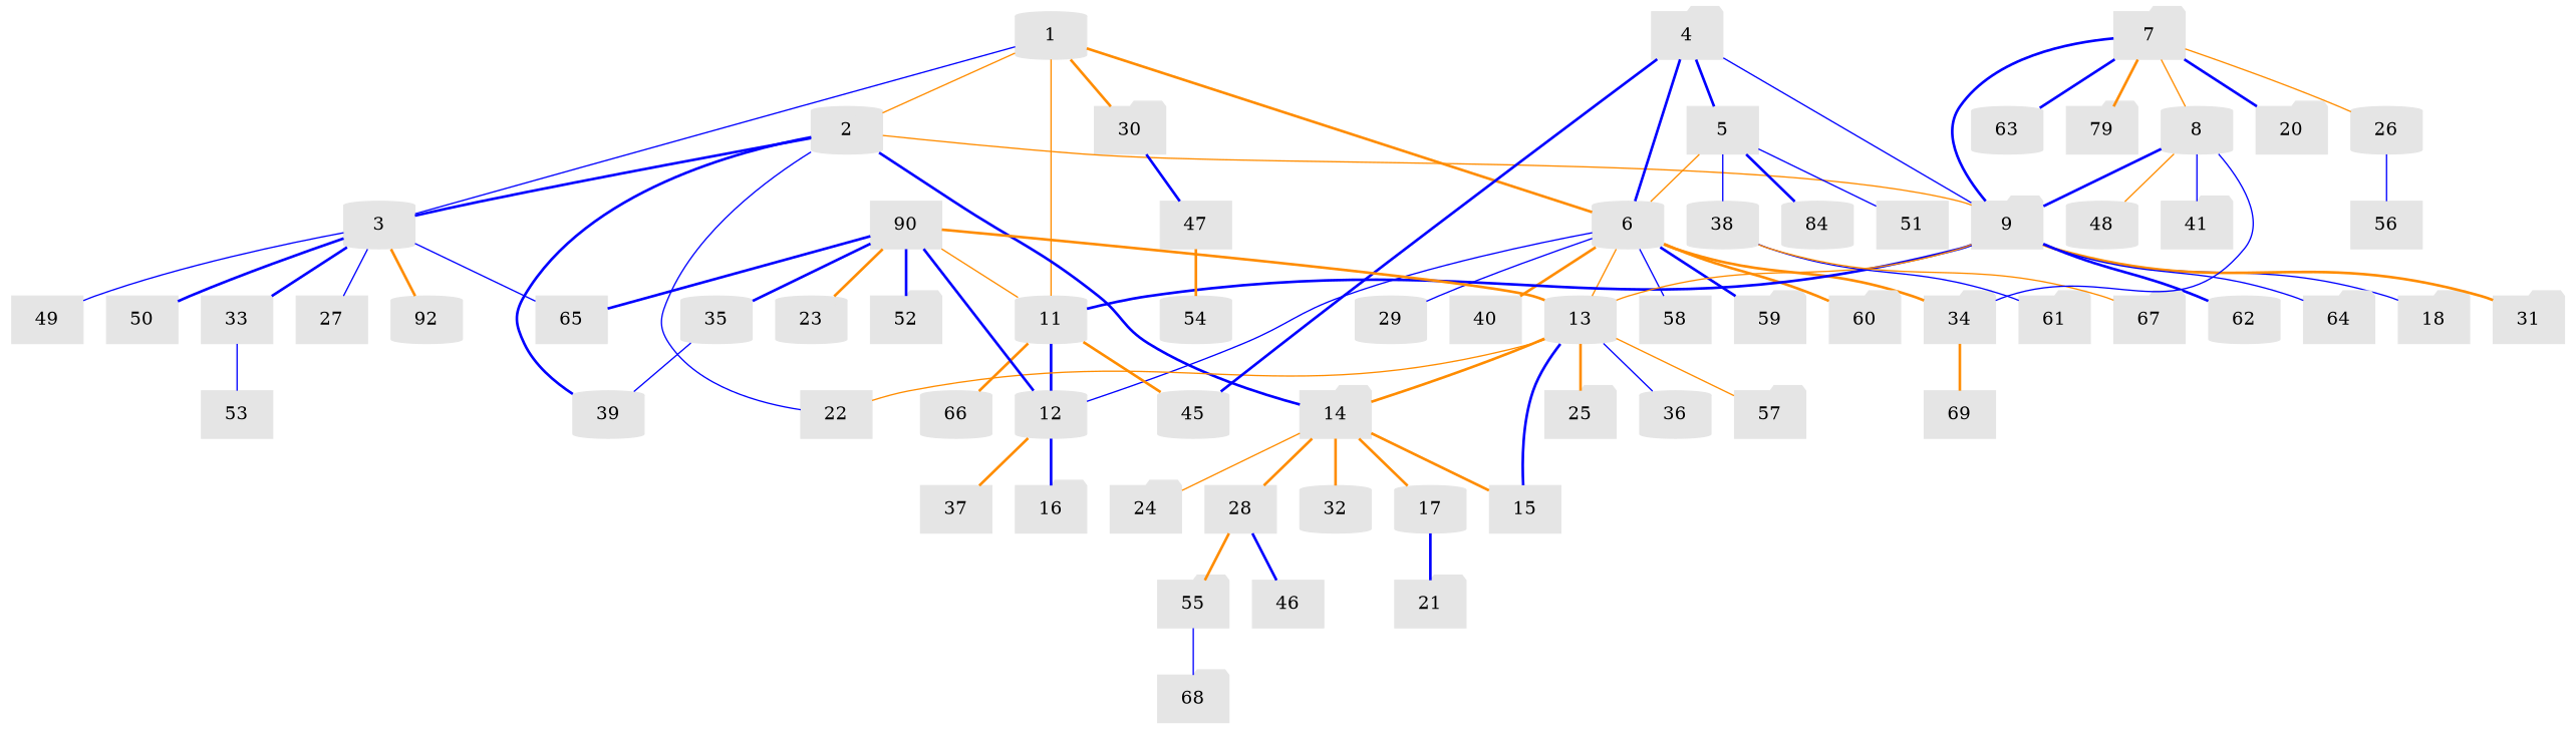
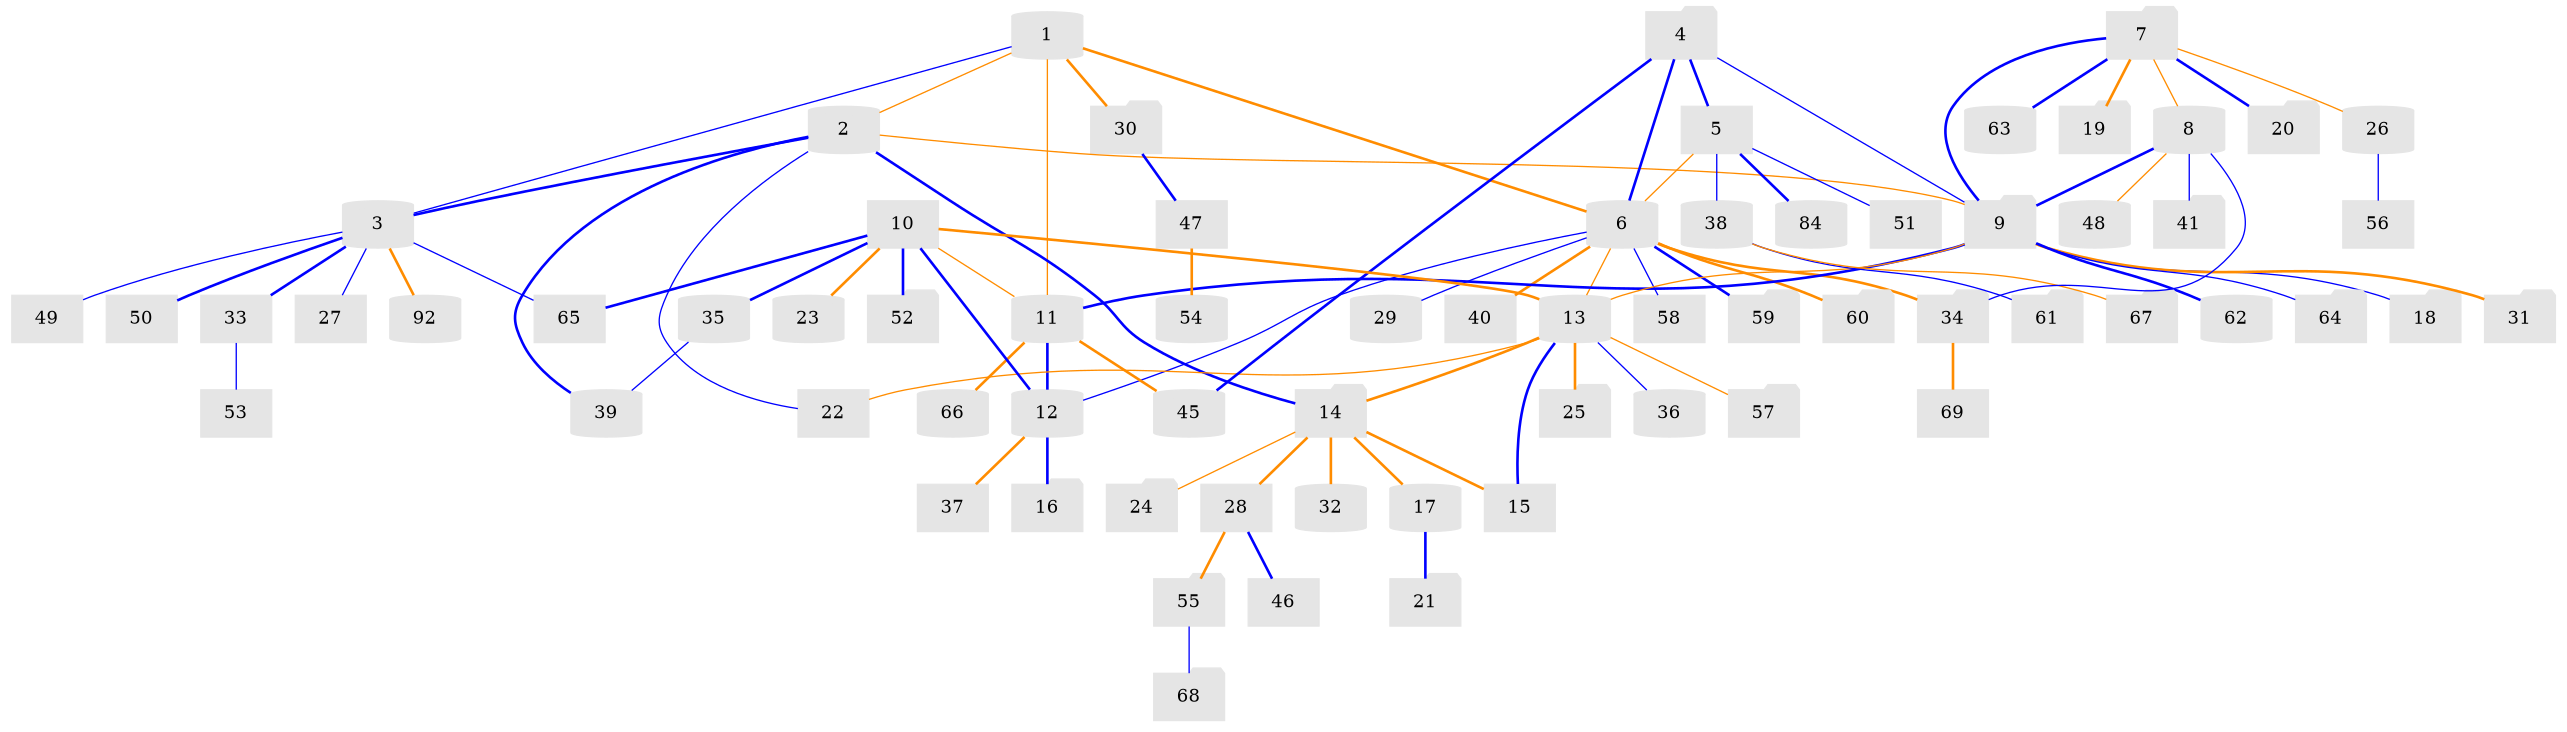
  graph {
    node [color=gray90 shape=cylinder style=filled]
    edge [color=blue style=bold]
    1
    2
    3
    6
    11
    30 [shape=folder]
    9 [shape=folder]
    14 [shape=folder]
    22 [shape=box]
    39
    27 [shape=box]
    33 [shape=box]
    n13 [label=92]
    49 [shape=box]
    50 [shape=box]
    65 [shape=box]
    12
    13
    29
    34 [shape=folder]
    40 [shape=box]
    58 [shape=box]
    59 [shape=folder]
    60 [shape=folder]
    45
    66
    47 [shape=box]
    18 [shape=folder]
    31 [shape=folder]
    62
    64 [shape=folder]
    15 [shape=box]
    17
    24 [shape=folder]
    28 [shape=box]
    32
    53 [shape=box]
    4 [shape=folder]
    5 [shape=box]
    38
    n41 [label=84]
    51 [shape=box]
    61 [shape=folder]
    67 [shape=folder]
    16 [shape=folder]
    37 [shape=box]
    25 [shape=folder]
    36
    57 [shape=folder]
    69 [shape=box]
    7 [shape=folder]
    8
-   19 [shape=folder label=79]
+   19 [shape=folder]
    20 [shape=folder]
    26
    63
    41 [shape=folder]
    48
    56 [shape=box]
-   10 [shape=box label=90]
+   10 [shape=box]
    23
    35
    52 [shape=folder]
    21 [shape=folder]
    46 [shape=box]
    55 [shape=folder]
    68 [shape=folder]
    54
    1 -- 2 [color=darkorange style=solid]
    1 -- 3 [style=solid]
    1 -- 6 [color=darkorange]
    1 -- 11 [color=darkorange style=solid]
    1 -- 30 [color=darkorange]
    2 -- 3
    2 -- 9 [color=darkorange style=solid]
    2 -- 14
    2 -- 22 [style=solid]
    2 -- 39
    3 -- 27 [style=solid]
    3 -- 33
    3 -- n13 [color=darkorange]
    3 -- 49 [style=solid]
    3 -- 50
    3 -- 65 [style=solid]
    6 -- 12 [style=solid]
    6 -- 13 [color=darkorange style=solid]
    6 -- 29 [style=solid]
    6 -- 34 [color=darkorange]
    6 -- 40 [color=darkorange]
    6 -- 58 [style=solid]
    6 -- 59
    6 -- 60 [color=darkorange]
    11 -- 12
    11 -- 45 [color=darkorange]
    11 -- 66 [color=darkorange]
    30 -- 47
    9 -- 11
    9 -- 13 [color=darkorange style=solid]
    9 -- 18 [style=solid]
    9 -- 31 [color=darkorange]
    9 -- 62
    9 -- 64 [style=solid]
    14 -- 15 [color=darkorange]
    14 -- 17 [color=darkorange]
    14 -- 24 [color=darkorange style=solid]
    14 -- 28 [color=darkorange]
    14 -- 32 [color=darkorange]
    33 -- 53 [style=solid]
    12 -- 16
    12 -- 37 [color=darkorange]
    13 -- 14 [color=darkorange]
    13 -- 22 [color=darkorange style=solid]
    13 -- 15
    13 -- 25 [color=darkorange]
    13 -- 36 [style=solid]
    13 -- 57 [color=darkorange style=solid]
    34 -- 69 [color=darkorange]
    47 -- 54 [color=darkorange]
    17 -- 21
    28 -- 46
    28 -- 55 [color=darkorange]
    4 -- 6
    4 -- 9 [style=solid]
    4 -- 45
    4 -- 5
    5 -- 6 [color=darkorange style=solid]
    5 -- 38 [style=solid]
    5 -- n41
    5 -- 51 [style=solid]
    38 -- 61 [style=solid]
    38 -- 67 [color=darkorange style=solid]
    7 -- 9
    7 -- 8 [color=darkorange style=solid]
    7 -- 19 [color=darkorange]
    7 -- 20
    7 -- 26 [color=darkorange style=solid]
    7 -- 63
    8 -- 9
    8 -- 34 [style=solid]
    8 -- 41 [style=solid]
    8 -- 48 [color=darkorange style=solid]
    26 -- 56 [style=solid]
    10 -- 11 [color=darkorange style=solid]
    10 -- 65
    10 -- 12
    10 -- 13 [color=darkorange]
    10 -- 23 [color=darkorange]
    10 -- 35
    10 -- 52
    35 -- 39 [style=solid]
    55 -- 68 [style=solid]
  }
